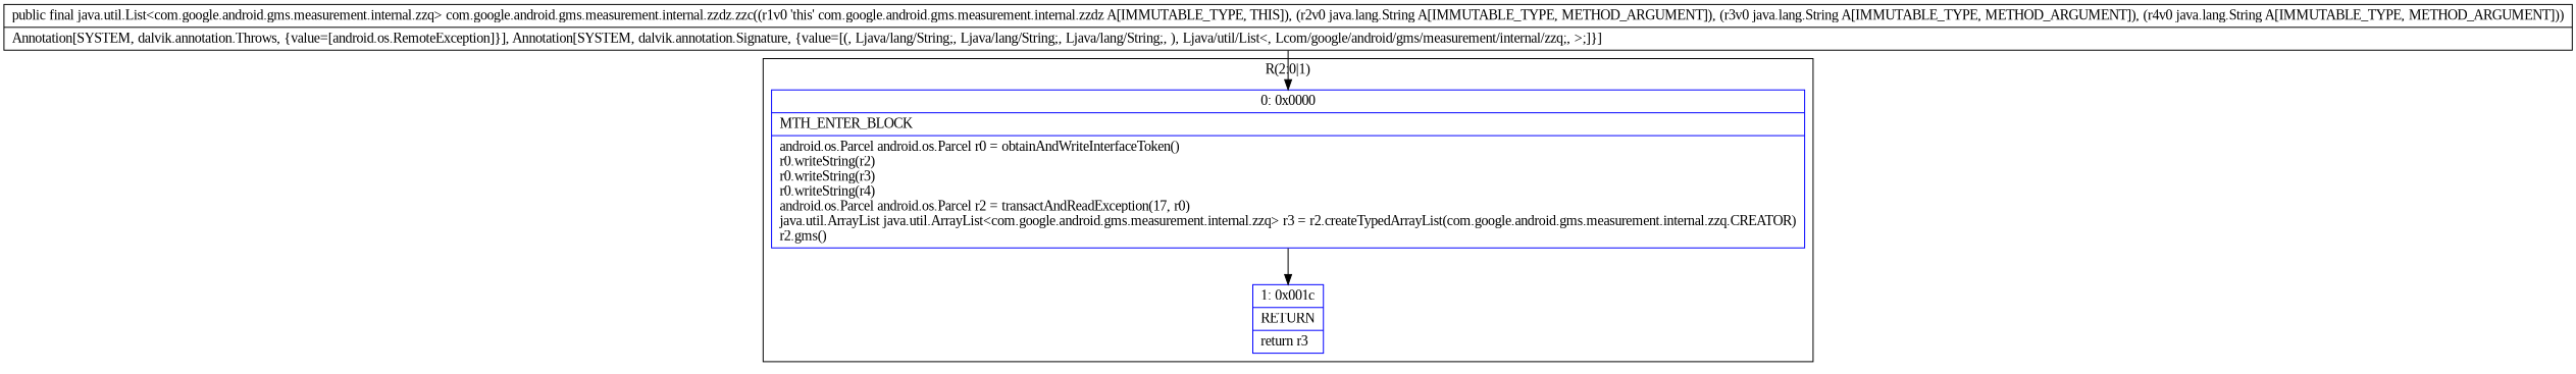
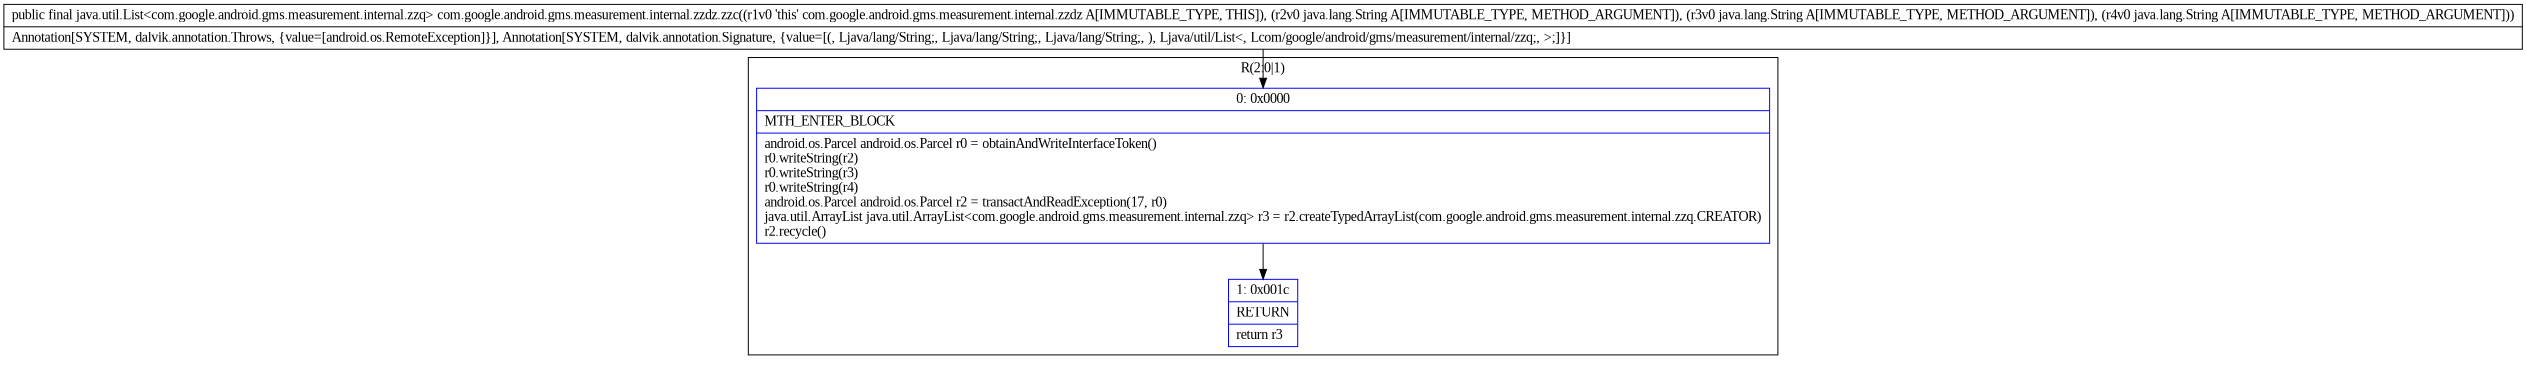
  digraph {
    fontname="Liberation Serif"
    node [color=blue shape=record fontname="Liberation Serif"]
    edge [fontname="Liberation Serif"]
-   n1 [label="{0\:\ 0x0000|MTH_ENTER_BLOCK\l|android.os.Parcel android.os.Parcel r0 = obtainAndWriteInterfaceToken()\lr0.writeString(r2)\lr0.writeString(r3)\lr0.writeString(r4)\landroid.os.Parcel android.os.Parcel r2 = transactAndReadException(17, r0)\ljava.util.ArrayList java.util.ArrayList\<com.google.android.gms.measurement.internal.zzq\> r3 = r2.createTypedArrayList(com.google.android.gms.measurement.internal.zzq.CREATOR)\lr2.gms()\l}"]
+   n1 [label="{0\:\ 0x0000|MTH_ENTER_BLOCK\l|android.os.Parcel android.os.Parcel r0 = obtainAndWriteInterfaceToken()\lr0.writeString(r2)\lr0.writeString(r3)\lr0.writeString(r4)\landroid.os.Parcel android.os.Parcel r2 = transactAndReadException(17, r0)\ljava.util.ArrayList java.util.ArrayList\<com.google.android.gms.measurement.internal.zzq\> r3 = r2.createTypedArrayList(com.google.android.gms.measurement.internal.zzq.CREATOR)\lr2.recycle()\l}"]
    n2 [label="{1\:\ 0x001c|RETURN\l|return r3\l}"]
    n3 [label="{public final java.util.List\<com.google.android.gms.measurement.internal.zzq\> com.google.android.gms.measurement.internal.zzdz.zzc((r1v0 'this' com.google.android.gms.measurement.internal.zzdz A[IMMUTABLE_TYPE, THIS]), (r2v0 java.lang.String A[IMMUTABLE_TYPE, METHOD_ARGUMENT]), (r3v0 java.lang.String A[IMMUTABLE_TYPE, METHOD_ARGUMENT]), (r4v0 java.lang.String A[IMMUTABLE_TYPE, METHOD_ARGUMENT]))  | Annotation[SYSTEM, dalvik.annotation.Throws, \{value=[android.os.RemoteException]\}], Annotation[SYSTEM, dalvik.annotation.Signature, \{value=[(, Ljava\/lang\/String;, Ljava\/lang\/String;, Ljava\/lang\/String;, ), Ljava\/util\/List\<, Lcom\/google\/android\/gms\/measurement\/internal\/zzq;, \>;]\}]\l}" color=""]
    subgraph cluster_1 {
      label="R(2:0|1)"
      n1
      n2
    }
    n1 -> n2
    n3 -> n1
  }
